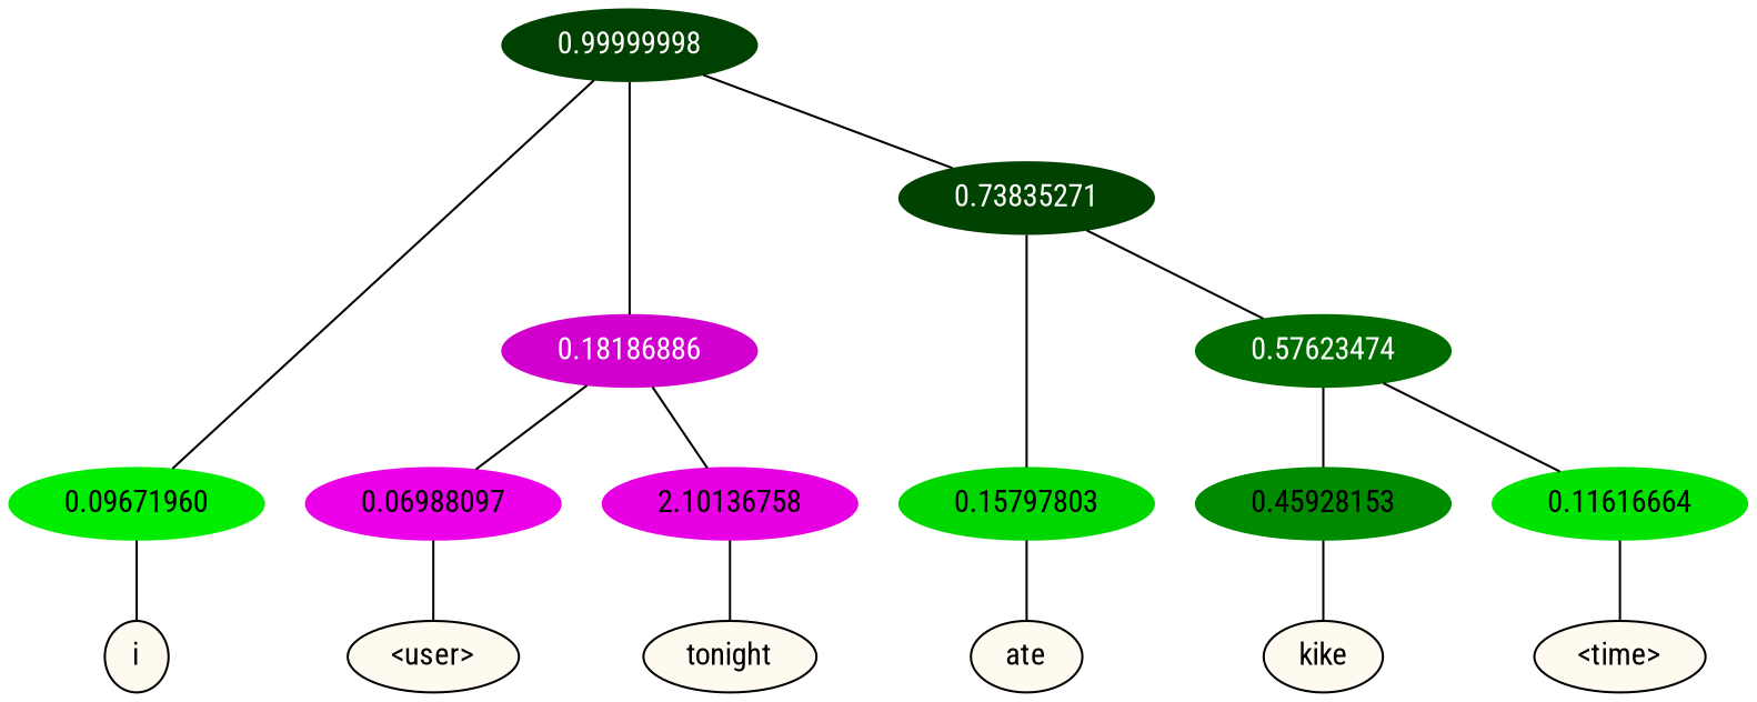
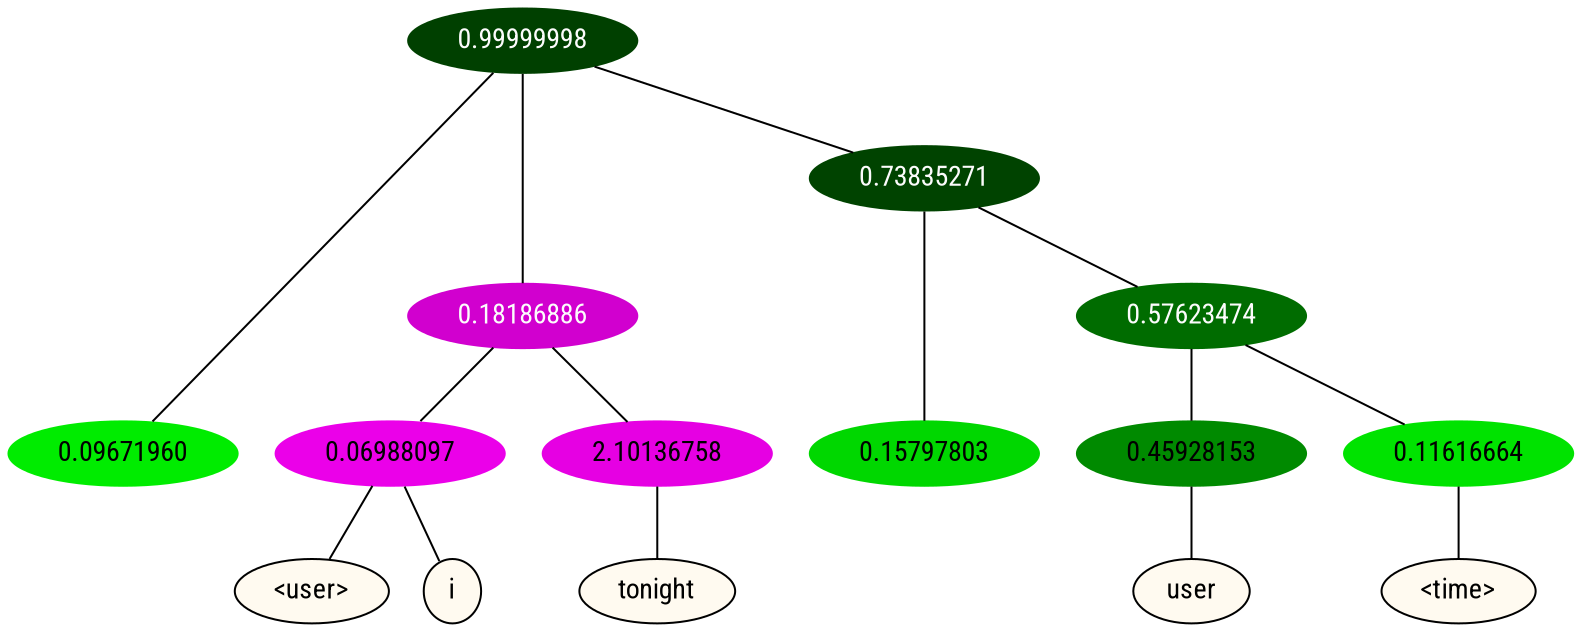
  graph {
    fontname="Roboto Condensed"
    node [color=black fontname="Roboto Condensed" format=png nodesep=0.001 ordering=out overlap_scaling=0.01 ranksep=0.001 style=filled]
    edge [fontname="Roboto Condensed"]
    n1 [fillcolor=floralwhite height=0.15 label="\<user\>" style="filled,solid" width=0.15]
    n2 [fillcolor=floralwhite height=0.15 label=tonight style="filled,solid" width=0.15]
    n3 [fillcolor=floralwhite height=0.15 label=i style="filled,solid" width=0.15]
-   n4 [fillcolor=floralwhite height=0.15 label=ate style="filled,solid" width=0.15]
-   n5 [fillcolor=floralwhite height=0.15 label=kike style="filled,solid" width=0.15]
+   n5 [fillcolor=floralwhite height=0.15 label=user style="filled,solid" width=0.15]
    n6 [fillcolor=floralwhite height=0.15 label="\<time\>" style="filled,solid" width=0.15]
    n7 [color="0.835 1.000 0.920" fontcolor=black height=0.15 label=0.06988097 width=0.15]
    n8 [color="0.835 1.000 0.899" fontcolor=black height=0.15 label=2.10136758 width=0.15]
    n9 [color="0.334 1.000 0.923" fontcolor=black height=0.15 label=0.09671960 width=0.15]
    n10 [color="0.334 1.000 0.842" fontcolor=black height=0.15 label=0.15797803 width=0.15]
    n11 [color="0.334 1.000 0.541" fontcolor=black height=0.15 label=0.45928153 width=0.15]
    n12 [color="0.334 1.000 0.888" fontcolor=black height=0.15 label=0.11616664 width=0.15]
    n13 [color="0.334 1.000 0.250" fontcolor=grey99 height=0.15 label=0.99999998 width=0.15]
    n14 [color="0.835 1.000 0.818" fontcolor=grey99 height=0.15 label=0.18186886 width=0.15]
    n15 [color="0.334 1.000 0.262" fontcolor=grey99 height=0.15 label=0.73835271 width=0.15]
    n16 [color="0.334 1.000 0.424" fontcolor=grey99 height=0.15 label=0.57623474 width=0.15]
    subgraph sub_1 {
      rank=same
      n1
      n2
      n3
-     n4
      n5
      n6
    }
    subgraph sub_2 {
      rank=same
      n7
      n8
      n9
      n10
      n11
      n12
    }
    n7 -- n1
    n8 -- n2
-   n9 -- n3
-   n10 -- n4
+   n7 -- n3
    n11 -- n5
    n12 -- n6
    n13 -- n9
    n13 -- n14
    n13 -- n15
    n14 -- n7
    n14 -- n8
    n15 -- n10
    n15 -- n16
    n16 -- n11
    n16 -- n12
  }
